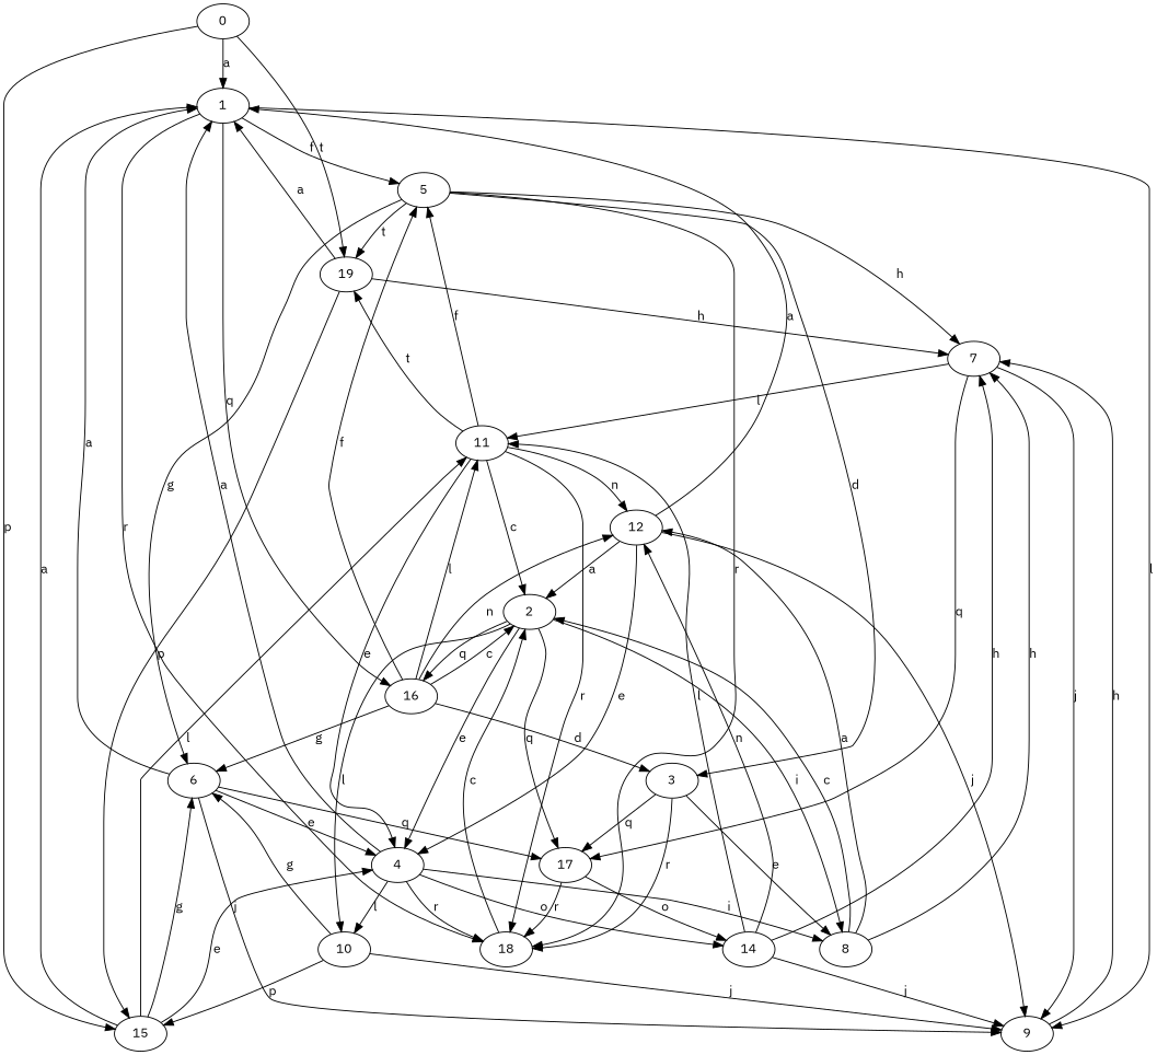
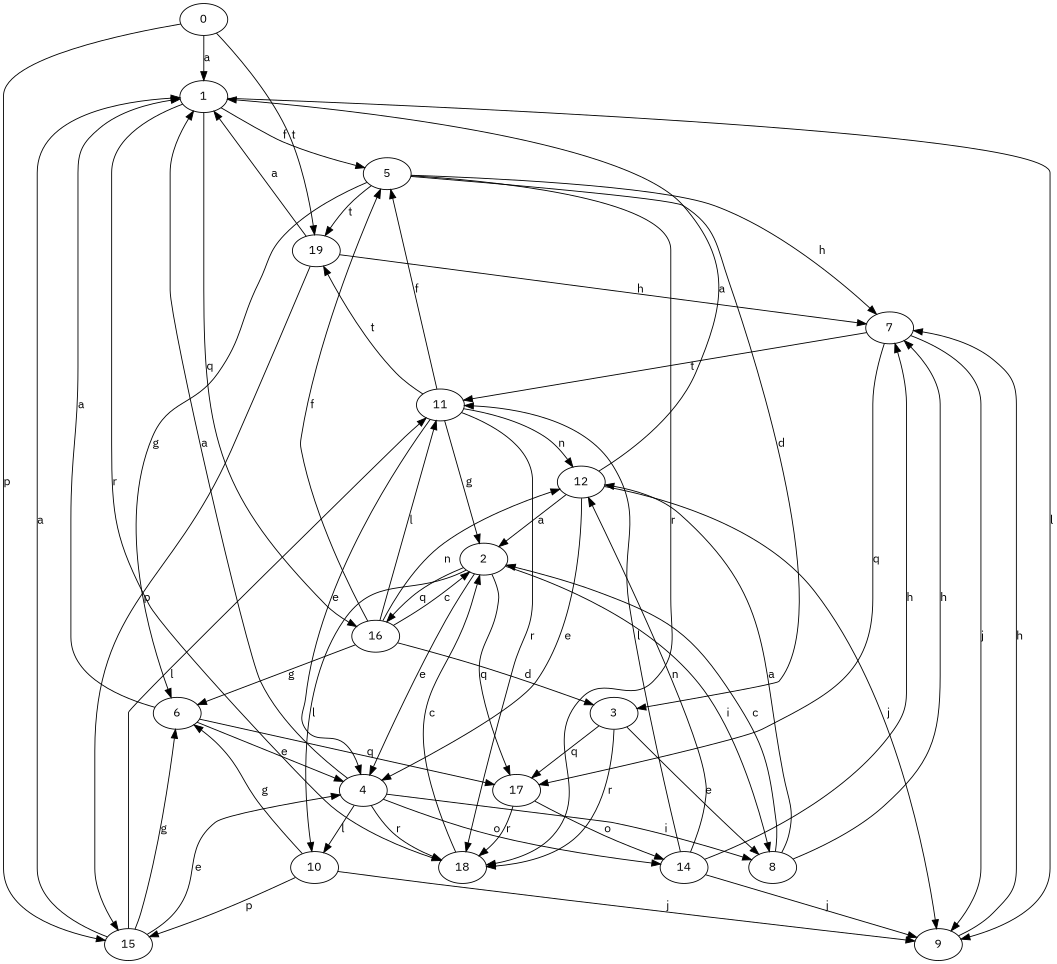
  strict digraph {
    fontname="IBM Plex Sans"
    node [fontname="IBM Plex Sans"]
    edge [fontname="IBM Plex Sans"]
    0
    1
    15
    19
    5
    9
    16
    18
    4
    6
    11
    7
    3
    2
    12
    8
    10
    17
    14
    0 -> 1 [label=a]
    0 -> 15 [label=p]
    0 -> 19 [label=t]
    1 -> 5 [label=f]
    1 -> 9 [label=l]
    1 -> 16 [label=q]
    1 -> 18 [label=r]
    15 -> 1 [label=a]
    15 -> 4 [label=e]
    15 -> 6 [label=g]
    15 -> 11 [label=l]
    19 -> 1 [label=a]
    19 -> 15 [label=p]
    19 -> 7 [label=h]
    5 -> 19 [label=t]
    5 -> 18 [label=r]
    5 -> 6 [label=g]
    5 -> 7 [label=h]
    5 -> 3 [label=d]
    9 -> 7 [label=h]
    16 -> 5 [label=f]
    16 -> 6 [label=g]
    16 -> 11 [label=l]
    16 -> 3 [label=d]
    16 -> 2 [label=c]
    16 -> 12 [label=n]
    18 -> 2 [label=c]
    4 -> 1 [label=a]
    4 -> 18 [label=r]
    4 -> 8 [label=i]
    4 -> 10 [label=l]
    4 -> 14 [label=o]
    6 -> 1 [label=a]
-   6 -> 9 [label=j]
    6 -> 4 [label=e]
    6 -> 17 [label=q]
    11 -> 19 [label=t]
    11 -> 5 [label=f]
    11 -> 18 [label=r]
    11 -> 4 [label=e]
-   11 -> 2 [label=c]
+   11 -> 2 [label=g]
    11 -> 12 [label=n]
    7 -> 9 [label=j]
-   7 -> 11 [label=l]
+   7 -> 11 [label=t]
    7 -> 17 [label=q]
    3 -> 18 [label=r]
    3 -> 8 [label=e]
    3 -> 17 [label=q]
    2 -> 16 [label=q]
    2 -> 4 [label=e]
    2 -> 8 [label=i]
    2 -> 10 [label=l]
    2 -> 17 [label=q]
    12 -> 1 [label=a]
    12 -> 9 [label=j]
    12 -> 4 [label=e]
    12 -> 2 [label=a]
    8 -> 7 [label=h]
    8 -> 2 [label=c]
    8 -> 12 [label=a]
    10 -> 15 [label=p]
    10 -> 9 [label=j]
    10 -> 6 [label=g]
    17 -> 18 [label=r]
    17 -> 14 [label=o]
    14 -> 9 [label=j]
    14 -> 11 [label=l]
    14 -> 7 [label=h]
    14 -> 12 [label=n]
  }
